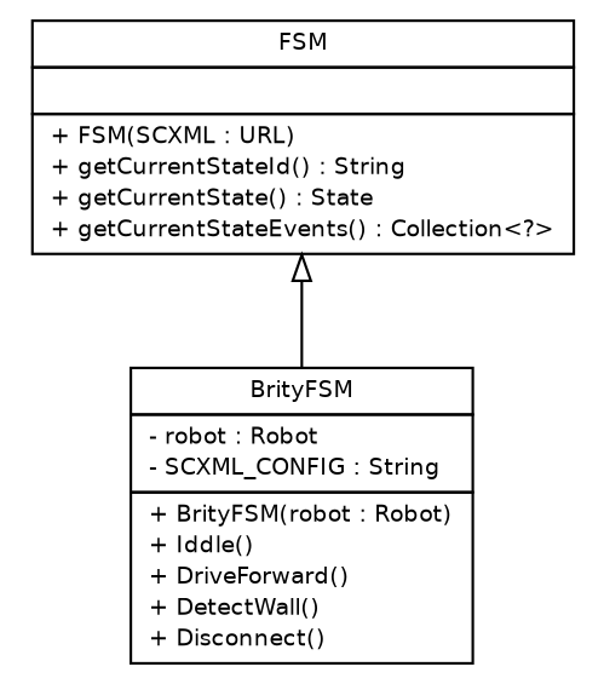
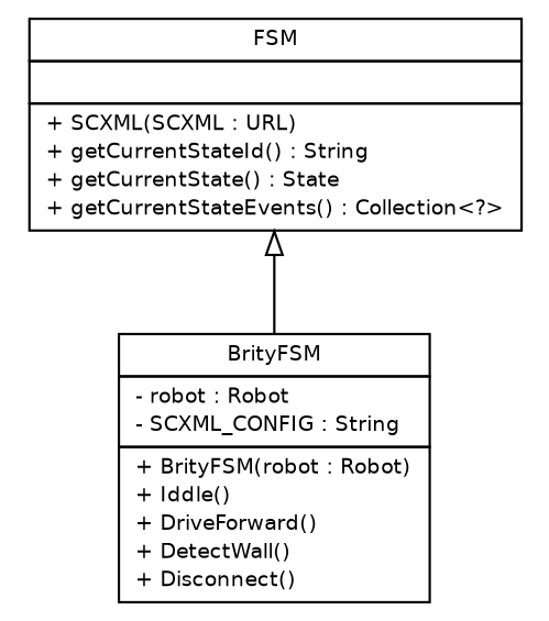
  digraph {
    nodesep=0.25
    ranksep=0.5
    node [fontcolor=black fontname=Helvetica fontsize=9.0 shape=plaintext]
    n1 [label=<<table title="jab.lejos.liverobots.brity.fsm.BrityFSM" border="0" cellborder="1" cellspacing="0" cellpadding="2" port="p" href="./BrityFSM.html"> 		<tr><td><table border="0" cellspacing="0" cellpadding="1"> <tr><td align="center" balign="center"> BrityFSM </td></tr> 		</table></td></tr> 		<tr><td><table border="0" cellspacing="0" cellpadding="1"> <tr><td align="left" balign="left"> - robot : Robot </td></tr> <tr><td align="left" balign="left"> - SCXML_CONFIG : String </td></tr> 		</table></td></tr> 		<tr><td><table border="0" cellspacing="0" cellpadding="1"> <tr><td align="left" balign="left"> + BrityFSM(robot : Robot) </td></tr> <tr><td align="left" balign="left"> + Iddle() </td></tr> <tr><td align="left" balign="left"> + DriveForward() </td></tr> <tr><td align="left" balign="left"> + DetectWall() </td></tr> <tr><td align="left" balign="left"> + Disconnect() </td></tr> 		</table></td></tr> 		</table>>]
-   n2 [label=<<table title="jab.lejos.liverobots.brity.fsm.FSM" border="0" cellborder="1" cellspacing="0" cellpadding="2" port="p" href="./FSM.html"> 		<tr><td><table border="0" cellspacing="0" cellpadding="1"> <tr><td align="center" balign="center"> FSM </td></tr> 		</table></td></tr> 		<tr><td><table border="0" cellspacing="0" cellpadding="1"> <tr><td align="left" balign="left">  </td></tr> 		</table></td></tr> 		<tr><td><table border="0" cellspacing="0" cellpadding="1"> <tr><td align="left" balign="left"> + FSM(SCXML : URL) </td></tr> <tr><td align="left" balign="left"> + getCurrentStateId() : String </td></tr> <tr><td align="left" balign="left"> + getCurrentState() : State </td></tr> <tr><td align="left" balign="left"> + getCurrentStateEvents() : Collection&lt;?&gt; </td></tr> 		</table></td></tr> 		</table>>]
+   n2 [label=<<table title="jab.lejos.liverobots.brity.fsm.FSM" border="0" cellborder="1" cellspacing="0" cellpadding="2" port="p" href="./FSM.html"> 		<tr><td><table border="0" cellspacing="0" cellpadding="1"> <tr><td align="center" balign="center"> FSM </td></tr> 		</table></td></tr> 		<tr><td><table border="0" cellspacing="0" cellpadding="1"> <tr><td align="left" balign="left">  </td></tr> 		</table></td></tr> 		<tr><td><table border="0" cellspacing="0" cellpadding="1"> <tr><td align="left" balign="left"> + SCXML(SCXML : URL) </td></tr> <tr><td align="left" balign="left"> + getCurrentStateId() : String </td></tr> <tr><td align="left" balign="left"> + getCurrentState() : State </td></tr> <tr><td align="left" balign="left"> + getCurrentStateEvents() : Collection&lt;?&gt; </td></tr> 		</table></td></tr> 		</table>>]
    n2 -> n1 [arrowtail=empty dir=back fontname=Helvetica fontsize=10 headport=p labelfontname=Helvetica labelfontsize=10 tailport=p]
  }
